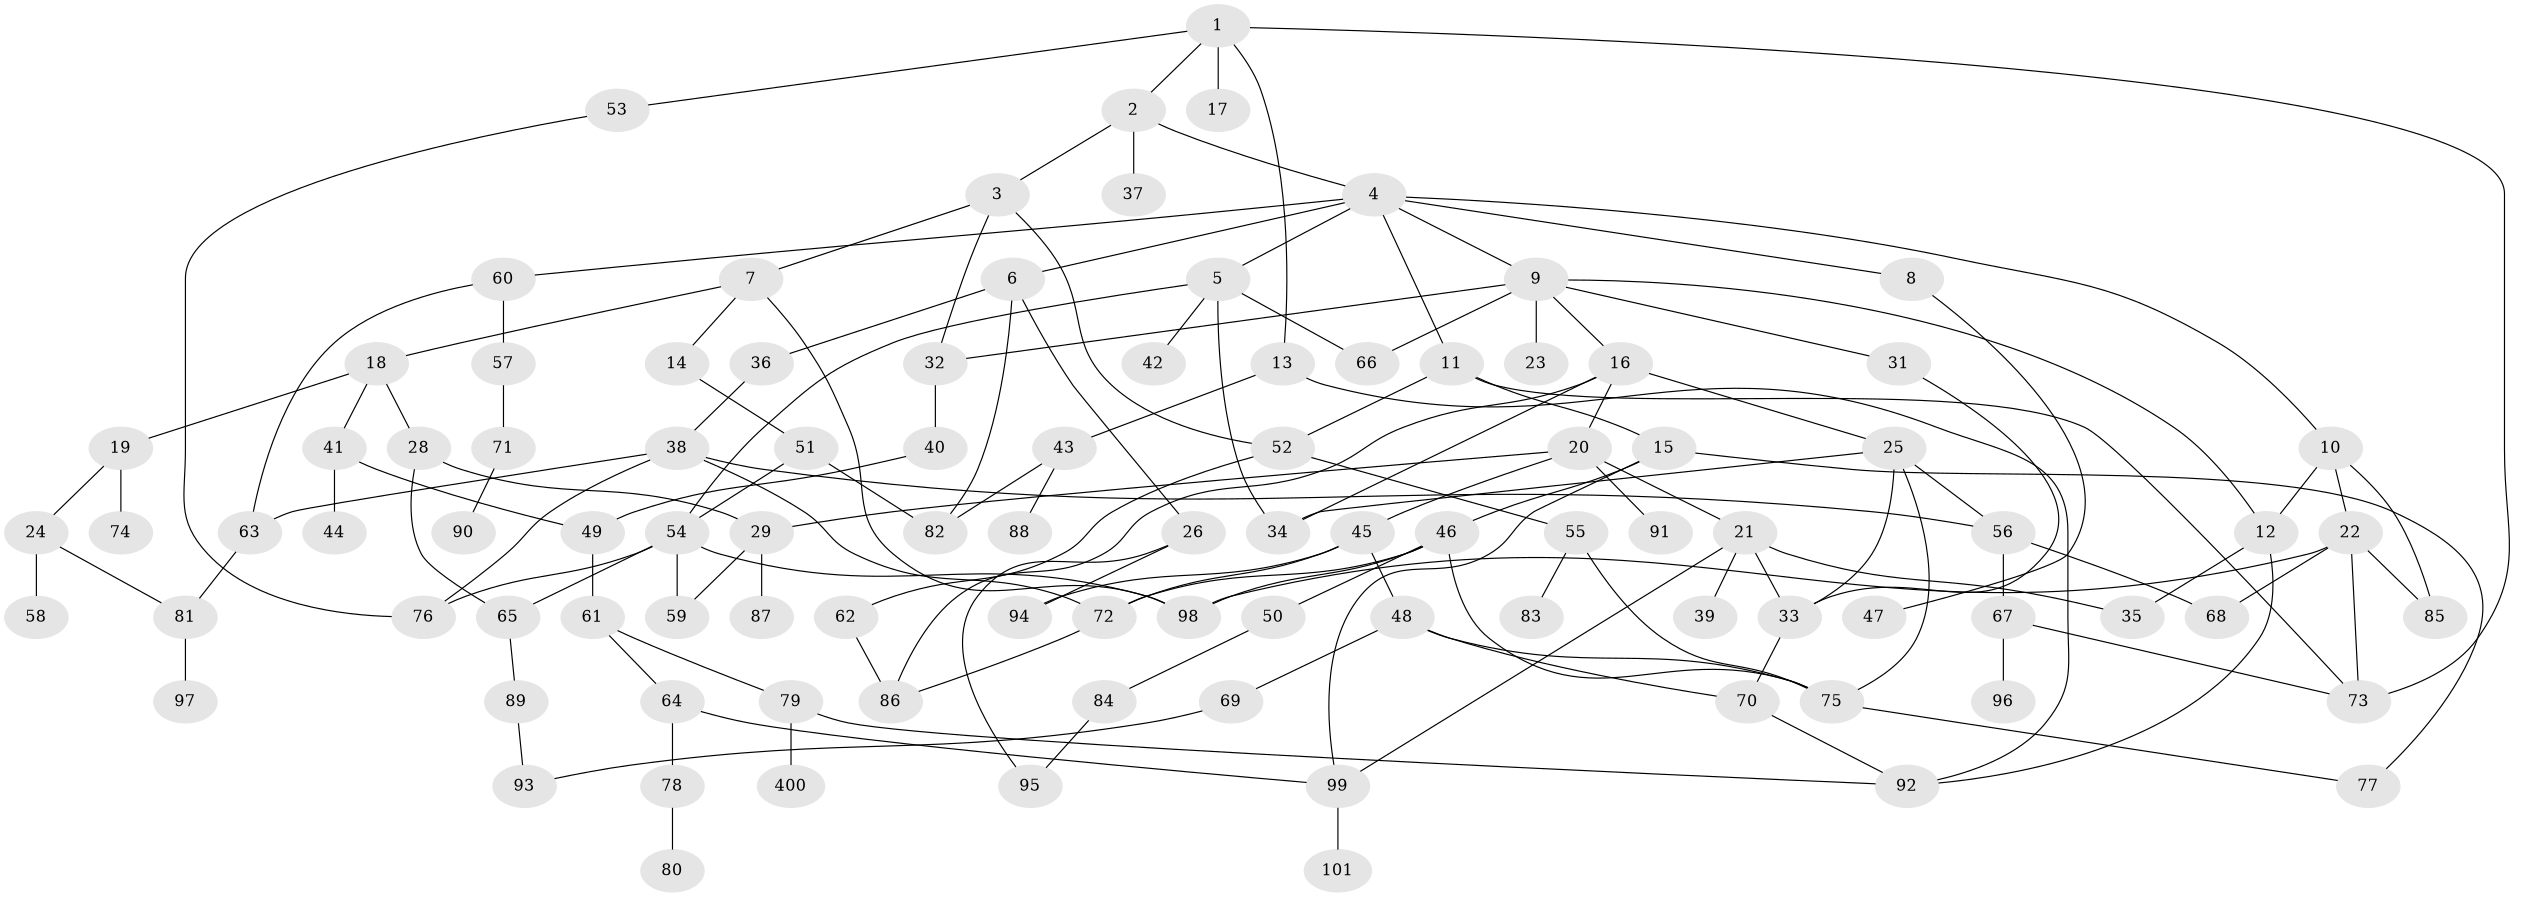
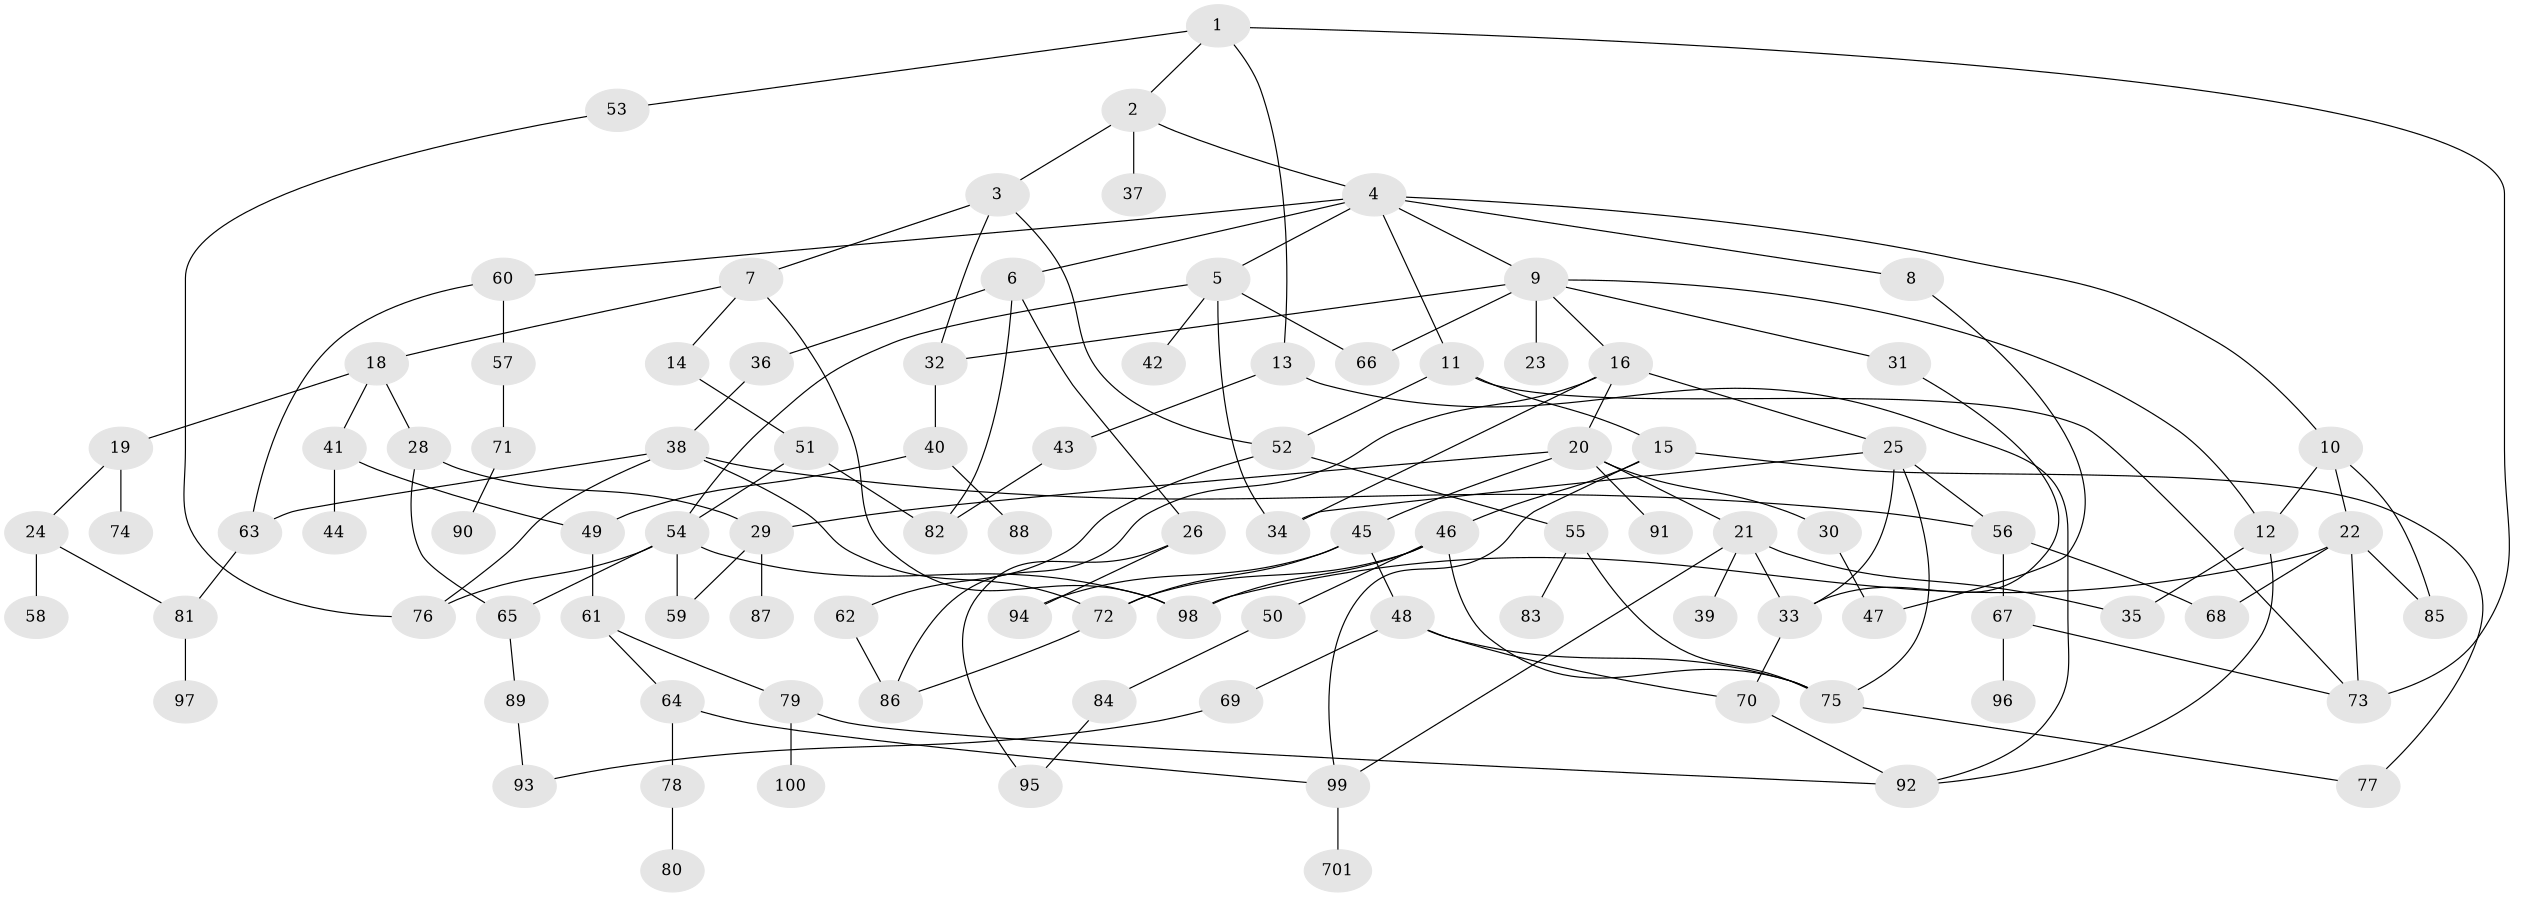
  graph {
    node [color=gray90 style=filled]
    1
    2
    13
-   17
    53
    73
    3
    4
    37
    92
    43
    76
    7
    32
    52
    5
    6
    8
    9
    10
    11
    60
    14
    18
    98
    40
    55
    62
    34
    42
    54
    66
    26
    36
    82
    47
    12
    16
    23
    31
    22
    85
    15
    57
    63
    65
    59
    94
    95
    38
    51
    41
    19
    28
    35
    20
    25
    86
    33
    68
    49
    44
    46
    77
    99
    71
    75
    72
    50
-   101
+   101 [label=701]
    21
    29
+   30
    91
    45
    56
    24
    74
    58
    81
    39
    87
    70
    97
    67
    89
    48
    88
    61
    69
    84
    93
    64
    79
    83
    96
    90
    78
-   100 [label=400]
+   100
    80
    1 -- 2
    1 -- 13
-   1 -- 17
    1 -- 53
    1 -- 73
    2 -- 3
    2 -- 4
    2 -- 37
    13 -- 92
    13 -- 43
    53 -- 76
    3 -- 7
    3 -- 32
    3 -- 52
    4 -- 5
    4 -- 6
    4 -- 8
    4 -- 9
    4 -- 10
    4 -- 11
    4 -- 60
    43 -- 82
    7 -- 14
    7 -- 18
    7 -- 98
    32 -- 40
    52 -- 55
    52 -- 62
    5 -- 34
    5 -- 42
    5 -- 54
    5 -- 66
    6 -- 26
    6 -- 36
    6 -- 82
    8 -- 47
    9 -- 32
    9 -- 66
    9 -- 12
    9 -- 16
    9 -- 23
    9 -- 31
    10 -- 12
    10 -- 22
    10 -- 85
    11 -- 73
    11 -- 52
    11 -- 15
    60 -- 57
    60 -- 63
    14 -- 51
    18 -- 41
    18 -- 19
    18 -- 28
    40 -- 49
-   43 -- 88
+   40 -- 88
    55 -- 75
    55 -- 83
    62 -- 86
    54 -- 76
    54 -- 98
    54 -- 65
    54 -- 59
    26 -- 94
    26 -- 95
    36 -- 38
    12 -- 92
    12 -- 35
    16 -- 34
    16 -- 20
    16 -- 25
    16 -- 86
    31 -- 33
    22 -- 73
    22 -- 98
    22 -- 85
    22 -- 68
    15 -- 46
    15 -- 77
    15 -- 99
    57 -- 71
    63 -- 81
    65 -- 89
    38 -- 76
    38 -- 63
    38 -- 72
    38 -- 56
    51 -- 54
    51 -- 82
    41 -- 49
    41 -- 44
    19 -- 24
    19 -- 74
    28 -- 65
    28 -- 29
    20 -- 21
    20 -- 29
+   20 -- 30
    20 -- 91
    20 -- 45
    25 -- 34
    25 -- 33
    25 -- 75
    25 -- 56
    33 -- 70
    49 -- 61
    46 -- 98
    46 -- 75
    46 -- 72
    46 -- 50
    99 -- 101
    71 -- 90
    75 -- 77
    72 -- 86
    50 -- 84
    21 -- 35
    21 -- 33
    21 -- 99
    21 -- 39
    29 -- 59
    29 -- 87
+   30 -- 47
    45 -- 94
    45 -- 72
    45 -- 48
    56 -- 68
    56 -- 67
    24 -- 58
    24 -- 81
    81 -- 97
    70 -- 92
    67 -- 73
    67 -- 96
    89 -- 93
    48 -- 75
    48 -- 70
    48 -- 69
    61 -- 64
    61 -- 79
    69 -- 93
    84 -- 95
    64 -- 99
    64 -- 78
    79 -- 92
    79 -- 100
    78 -- 80
  }
